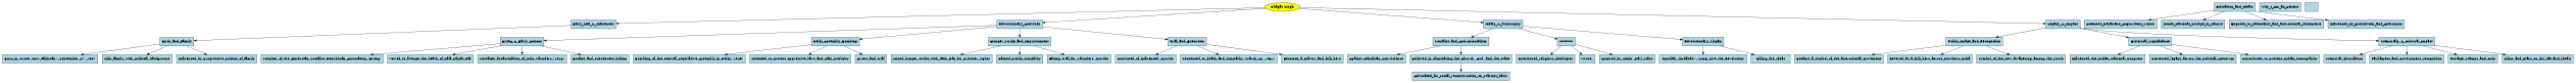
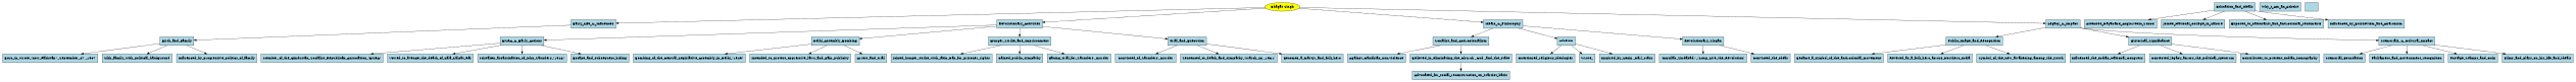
  digraph {
    node [fillcolor=lightblue shape=box style=filled]
    "Bhagat Singh" [fillcolor=yellow shape=ellipse]
    "Early_Life_&_Influences"
    Revolutionary_Activities
    "Ideals_&_Philosophy"
    "Legacy_&_Impact"
    Birth_and_Family
    "HSRA_&_Early_Actions"
    Delhi_Assembly_Bombing
    Hunger_Strike_and_Imprisonment
    Trial_and_Execution
    "Socialist_and_Anti-Colonialism"
    Atheism
    Revolutionary_Slogan
    Public_Image_and_Recognition
    Historical_Significance
    "Memorials_&_Cultural_Impact"
    n17 [label="Born_in_Wrote_(now_Pakistan),_September_27,_1907"]
    Sikh_family_with_political_background
    Influenced_by_progressive_politics_of_family
    Education_and_Ideals
    "Attended_Dayanand_Anglo-Vedic_School"
    Joined_National_College_in_Lahore
    "Exposed_to_nationalist_and_anti-colonial_sentiments"
    Influenced_by_Bolshevism_and_Anarchism
    "Member_of_the_Hindustan_Socialist_Republican_Association_(HSRA)"
    Vowed_to_avenge_the_death_of_Lala_Lajpat_Rai
    "Mistaken_assassination_of_John_Saunders_(1928)"
    Escape_and_subsequent_hiding
    "Bombing_of_the_Central_Legislative_Assembly_in_Delhi_(1929)"
    Intended_to_protest_oppressive_laws_and_gain_publicity
    Arrest_and_trial
    Joined_hunger_strike_with_Jatin_Das_for_prisoner_rights
    Gained_public_sympathy
    "Facing_trial_for_Saunders'_murder"
-   "Convicted_of_Saunders'_murder" [label="Convicted_of_Influenced'_murder"]
+   "Convicted_of_Saunders'_murder"
    n36 [label="Sentenced_to_death_and_sympathy_(March_23,_1931)"]
    Becomes_a_martyr_and_folk_hero
    "Against_Gandhian_non-violence"
    "Believed_in_eliminating_the_Church,_God,_and_the_state"
    Questioned_religious_ideologies
    Wrote_
    "Inspired_by_Lenin,_Karl_Marx"
    "'Inquilab_Zindabad!'_(Long_Live_the_Revolution)"
-   Killing_the_Ideas
+   Killing_the_Ideas [label=Convicted_the_Ideas]
    Advocated_for_social_reconstruction_on_Marxist_basis
    Why_I_Am_an_Atheist
    ""
    "Became_a_symbol_of_the_anti-colonial_movement"
    Revered_as_a_folk_hero_across_Northern_India
    Symbol_of_the_new_awakening_among_the_youth
    Influenced_the_Indian_National_Congress
    Contested_legacy_across_the_political_spectrum
    Contributes_to_present_Indian_iconography
    Memorial_Foundation
    Parliament_and_Government_recognition
    Postage_Stamps_and_Coin
    Films_and_plays_on_his_life_and_ideals
    "Bhagat Singh" -> "Early_Life_&_Influences"
    "Bhagat Singh" -> Revolutionary_Activities
    "Bhagat Singh" -> "Ideals_&_Philosophy"
    "Bhagat Singh" -> "Legacy_&_Impact"
    "Early_Life_&_Influences" -> Birth_and_Family
    Revolutionary_Activities -> "HSRA_&_Early_Actions"
    Revolutionary_Activities -> Delhi_Assembly_Bombing
    Revolutionary_Activities -> Hunger_Strike_and_Imprisonment
    Revolutionary_Activities -> Trial_and_Execution
    "Ideals_&_Philosophy" -> "Socialist_and_Anti-Colonialism"
    "Ideals_&_Philosophy" -> Atheism
    "Ideals_&_Philosophy" -> Revolutionary_Slogan
    "Legacy_&_Impact" -> Public_Image_and_Recognition
    "Legacy_&_Impact" -> Historical_Significance
    "Legacy_&_Impact" -> "Memorials_&_Cultural_Impact"
    Birth_and_Family -> n17
    Birth_and_Family -> Sikh_family_with_political_background
    Birth_and_Family -> Influenced_by_progressive_politics_of_family
    "HSRA_&_Early_Actions" -> "Member_of_the_Hindustan_Socialist_Republican_Association_(HSRA)"
    "HSRA_&_Early_Actions" -> Vowed_to_avenge_the_death_of_Lala_Lajpat_Rai
    "HSRA_&_Early_Actions" -> "Mistaken_assassination_of_John_Saunders_(1928)"
    "HSRA_&_Early_Actions" -> Escape_and_subsequent_hiding
    Delhi_Assembly_Bombing -> "Bombing_of_the_Central_Legislative_Assembly_in_Delhi_(1929)"
    Delhi_Assembly_Bombing -> Intended_to_protest_oppressive_laws_and_gain_publicity
    Delhi_Assembly_Bombing -> Arrest_and_trial
    Hunger_Strike_and_Imprisonment -> Joined_hunger_strike_with_Jatin_Das_for_prisoner_rights
    Hunger_Strike_and_Imprisonment -> Gained_public_sympathy
    Hunger_Strike_and_Imprisonment -> "Facing_trial_for_Saunders'_murder"
    Trial_and_Execution -> "Convicted_of_Saunders'_murder"
    Trial_and_Execution -> n36
    Trial_and_Execution -> Becomes_a_martyr_and_folk_hero
    "Socialist_and_Anti-Colonialism" -> "Against_Gandhian_non-violence"
    "Socialist_and_Anti-Colonialism" -> "Believed_in_eliminating_the_Church,_God,_and_the_state"
    Atheism -> Questioned_religious_ideologies
    Atheism -> Wrote_
    Atheism -> "Inspired_by_Lenin,_Karl_Marx"
    Revolutionary_Slogan -> "'Inquilab_Zindabad!'_(Long_Live_the_Revolution)"
    Revolutionary_Slogan -> Killing_the_Ideas
    Public_Image_and_Recognition -> "Became_a_symbol_of_the_anti-colonial_movement"
    Public_Image_and_Recognition -> Revered_as_a_folk_hero_across_Northern_India
    Public_Image_and_Recognition -> Symbol_of_the_new_awakening_among_the_youth
    Historical_Significance -> Influenced_the_Indian_National_Congress
    Historical_Significance -> Contested_legacy_across_the_political_spectrum
    Historical_Significance -> Contributes_to_present_Indian_iconography
    "Memorials_&_Cultural_Impact" -> Memorial_Foundation
    "Memorials_&_Cultural_Impact" -> Parliament_and_Government_recognition
    "Memorials_&_Cultural_Impact" -> Postage_Stamps_and_Coin
    "Memorials_&_Cultural_Impact" -> Films_and_plays_on_his_life_and_ideals
    Education_and_Ideals -> "Attended_Dayanand_Anglo-Vedic_School"
    Education_and_Ideals -> Joined_National_College_in_Lahore
    Education_and_Ideals -> "Exposed_to_nationalist_and_anti-colonial_sentiments"
    Education_and_Ideals -> Influenced_by_Bolshevism_and_Anarchism
    "Believed_in_eliminating_the_Church,_God,_and_the_state" -> Advocated_for_social_reconstruction_on_Marxist_basis
  }
